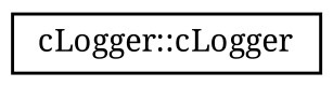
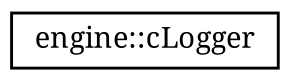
  digraph {
    rankdir=LR
    fontname="Noto Serif"
-   n1 [color=black fillcolor=white fontname="Noto Serif" fontsize=10 height=0.2 label="cLogger::cLogger" shape=record style=filled width=0.4]
+   n1 [color=black fillcolor=white fontname="Noto Serif" fontsize=10 height=0.2 label="engine::cLogger" shape=record style=filled width=0.4]
  }
